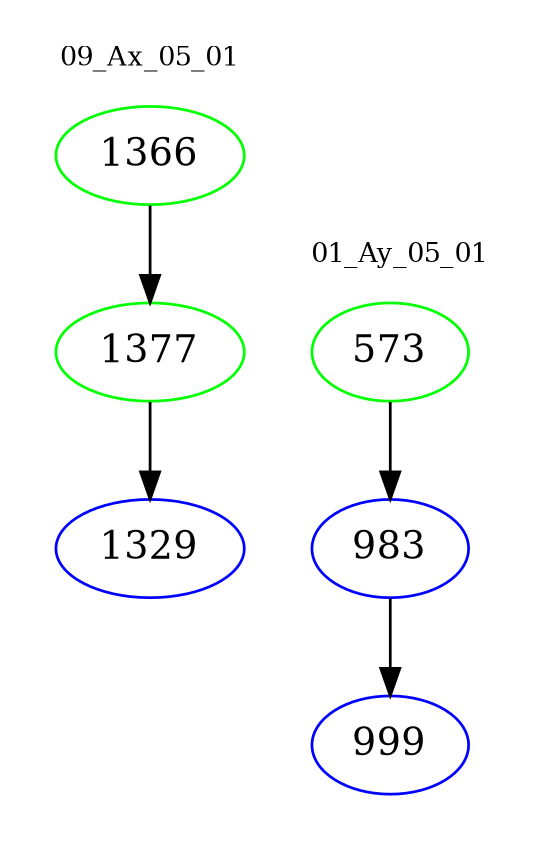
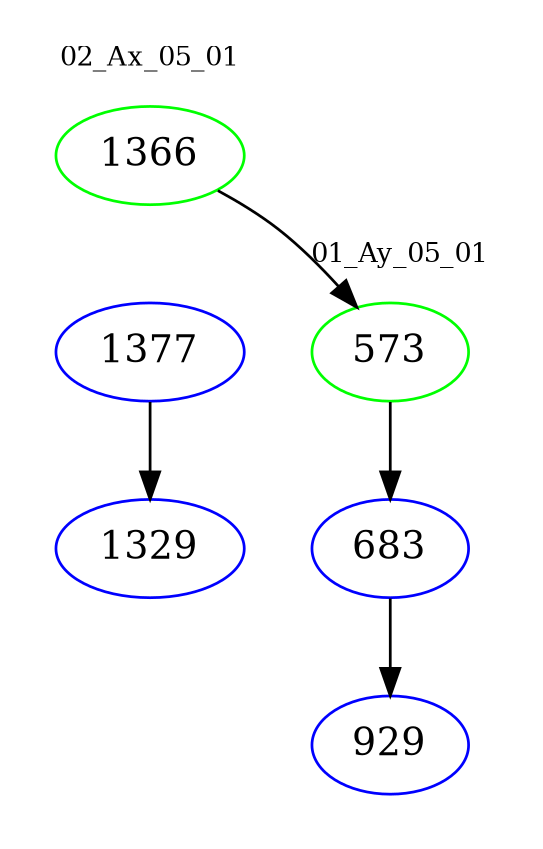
  digraph {
    node [color=blue]
    edge [color=black]
    n1 [color=green label=1366]
-   n2 [color=green label=1377]
+   n2 [label=1377]
    n3 [label=1329]
    n4 [color=green label=573]
-   n5 [label=983]
-   n6 [label=999]
+   n5 [label=683]
+   n6 [label=929]
    subgraph cluster_1 {
      color=white
      fontsize=10
-     label="09_Ax_05_01"
+     label="02_Ax_05_01"
      n1
      n2
      n3
    }
    subgraph cluster_2 {
      color=white
      fontsize=10
      label="01_Ay_05_01"
      n4
      n5
      n6
    }
-   n1 -> n2
+   n1 -> n4
    n2 -> n3
    n4 -> n5
    n5 -> n6
  }
